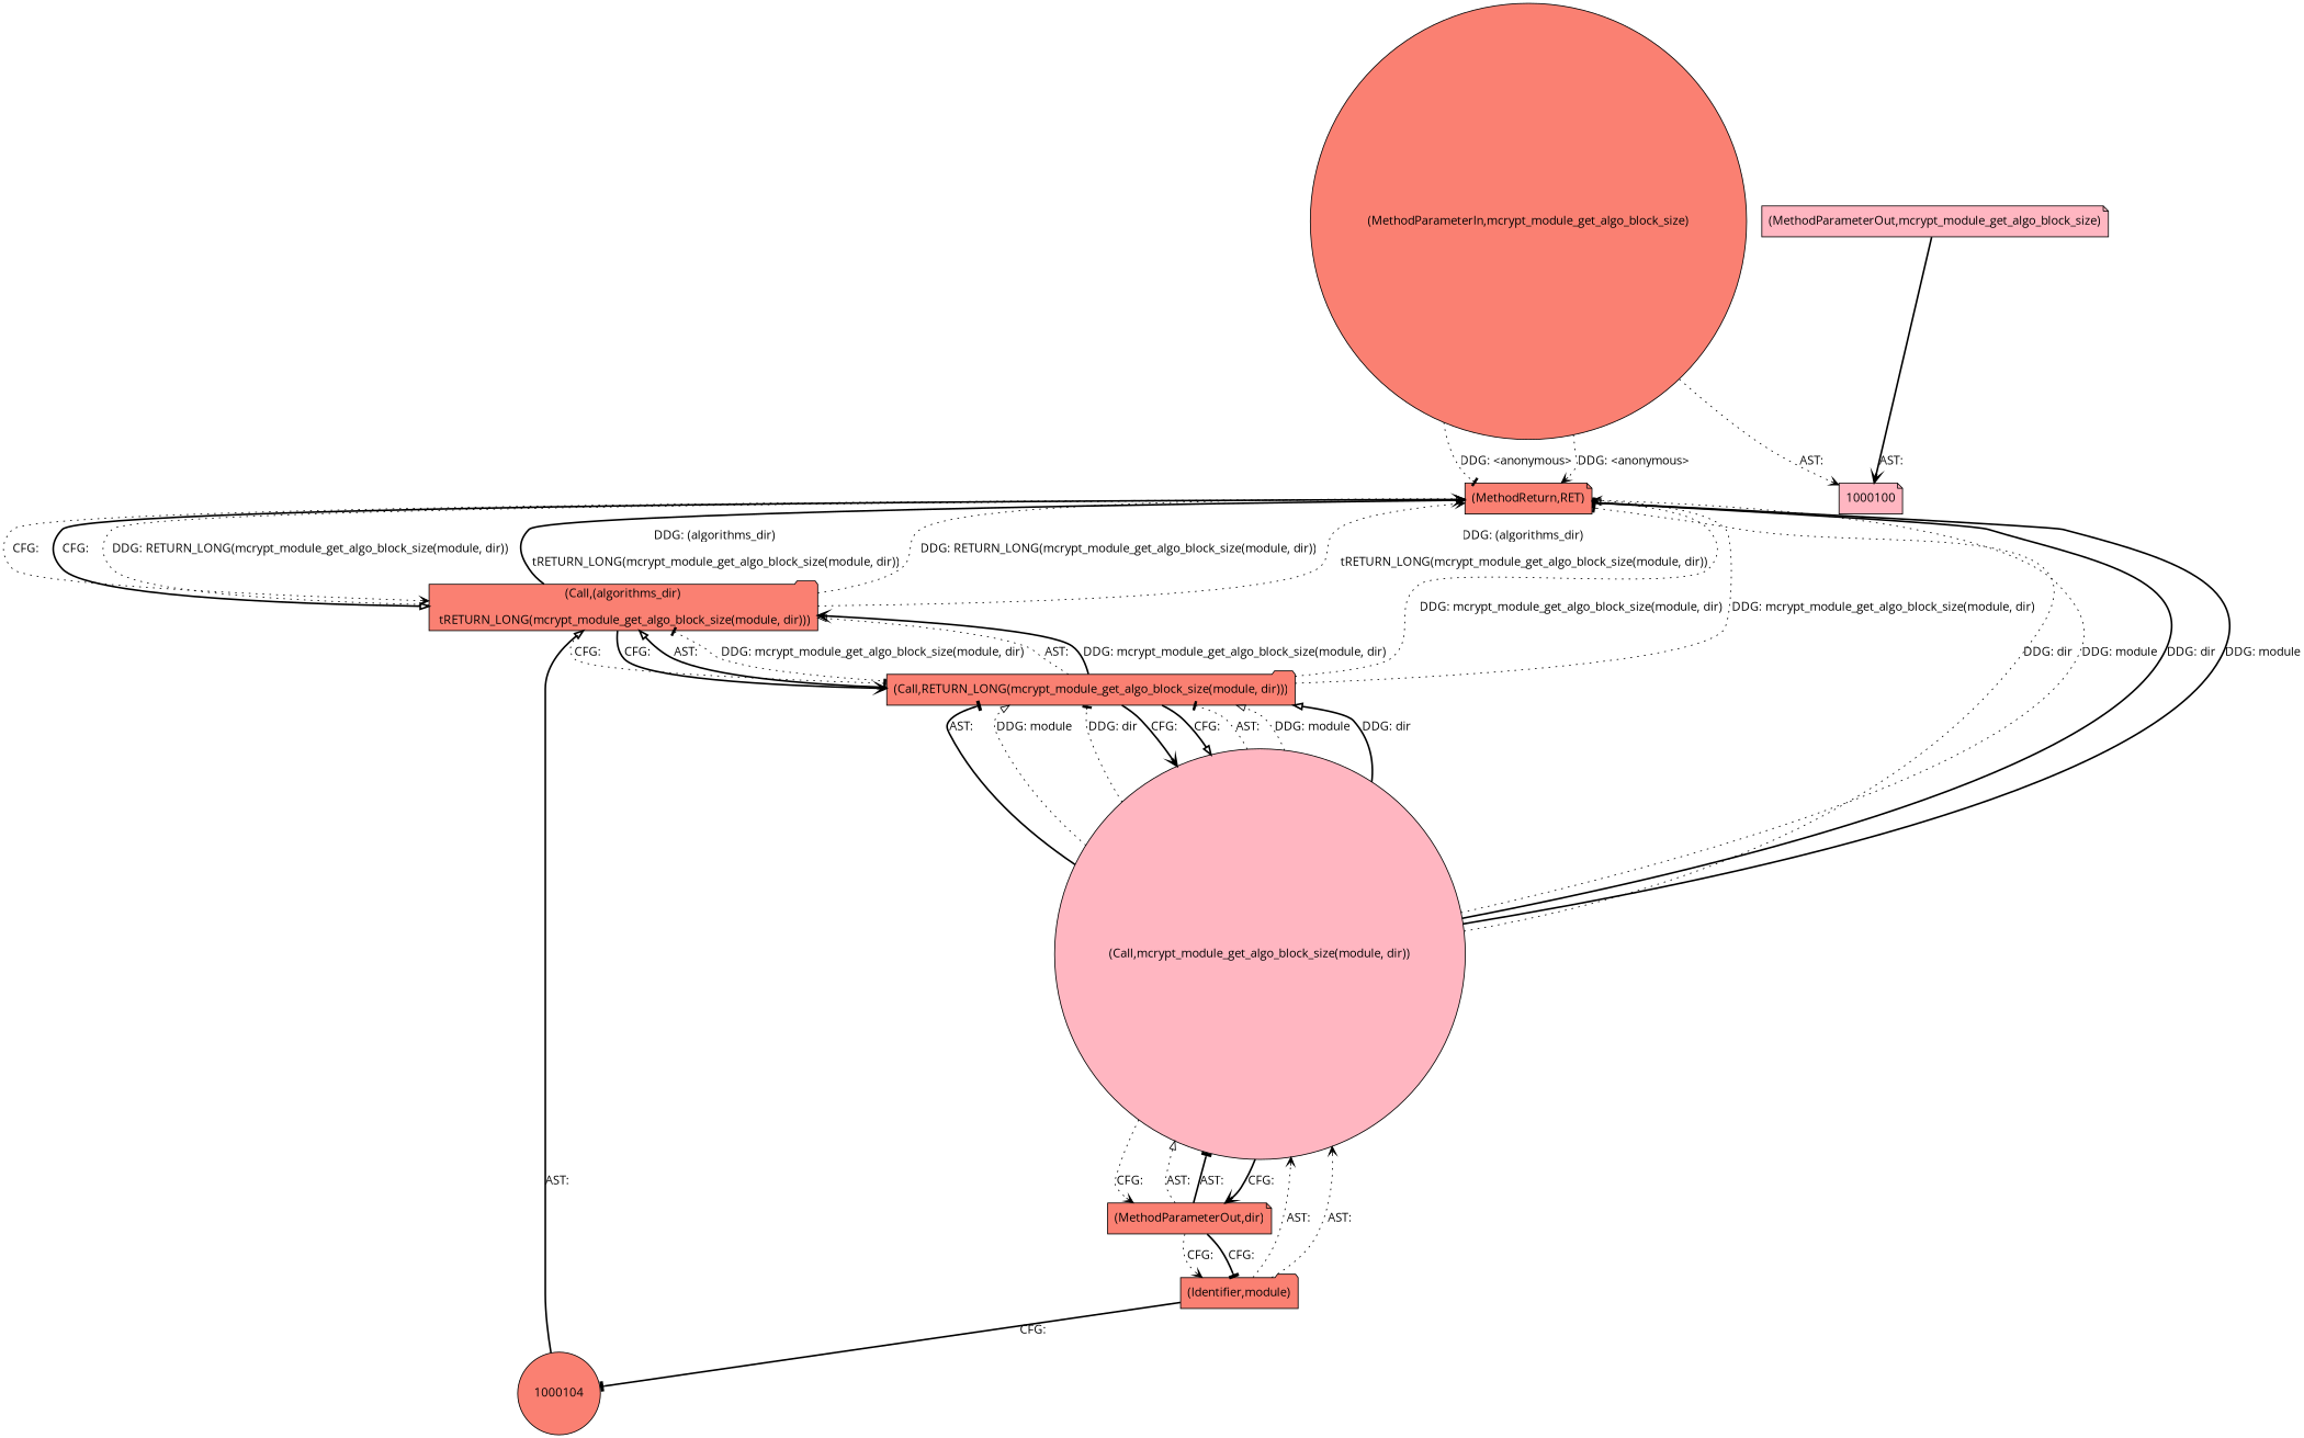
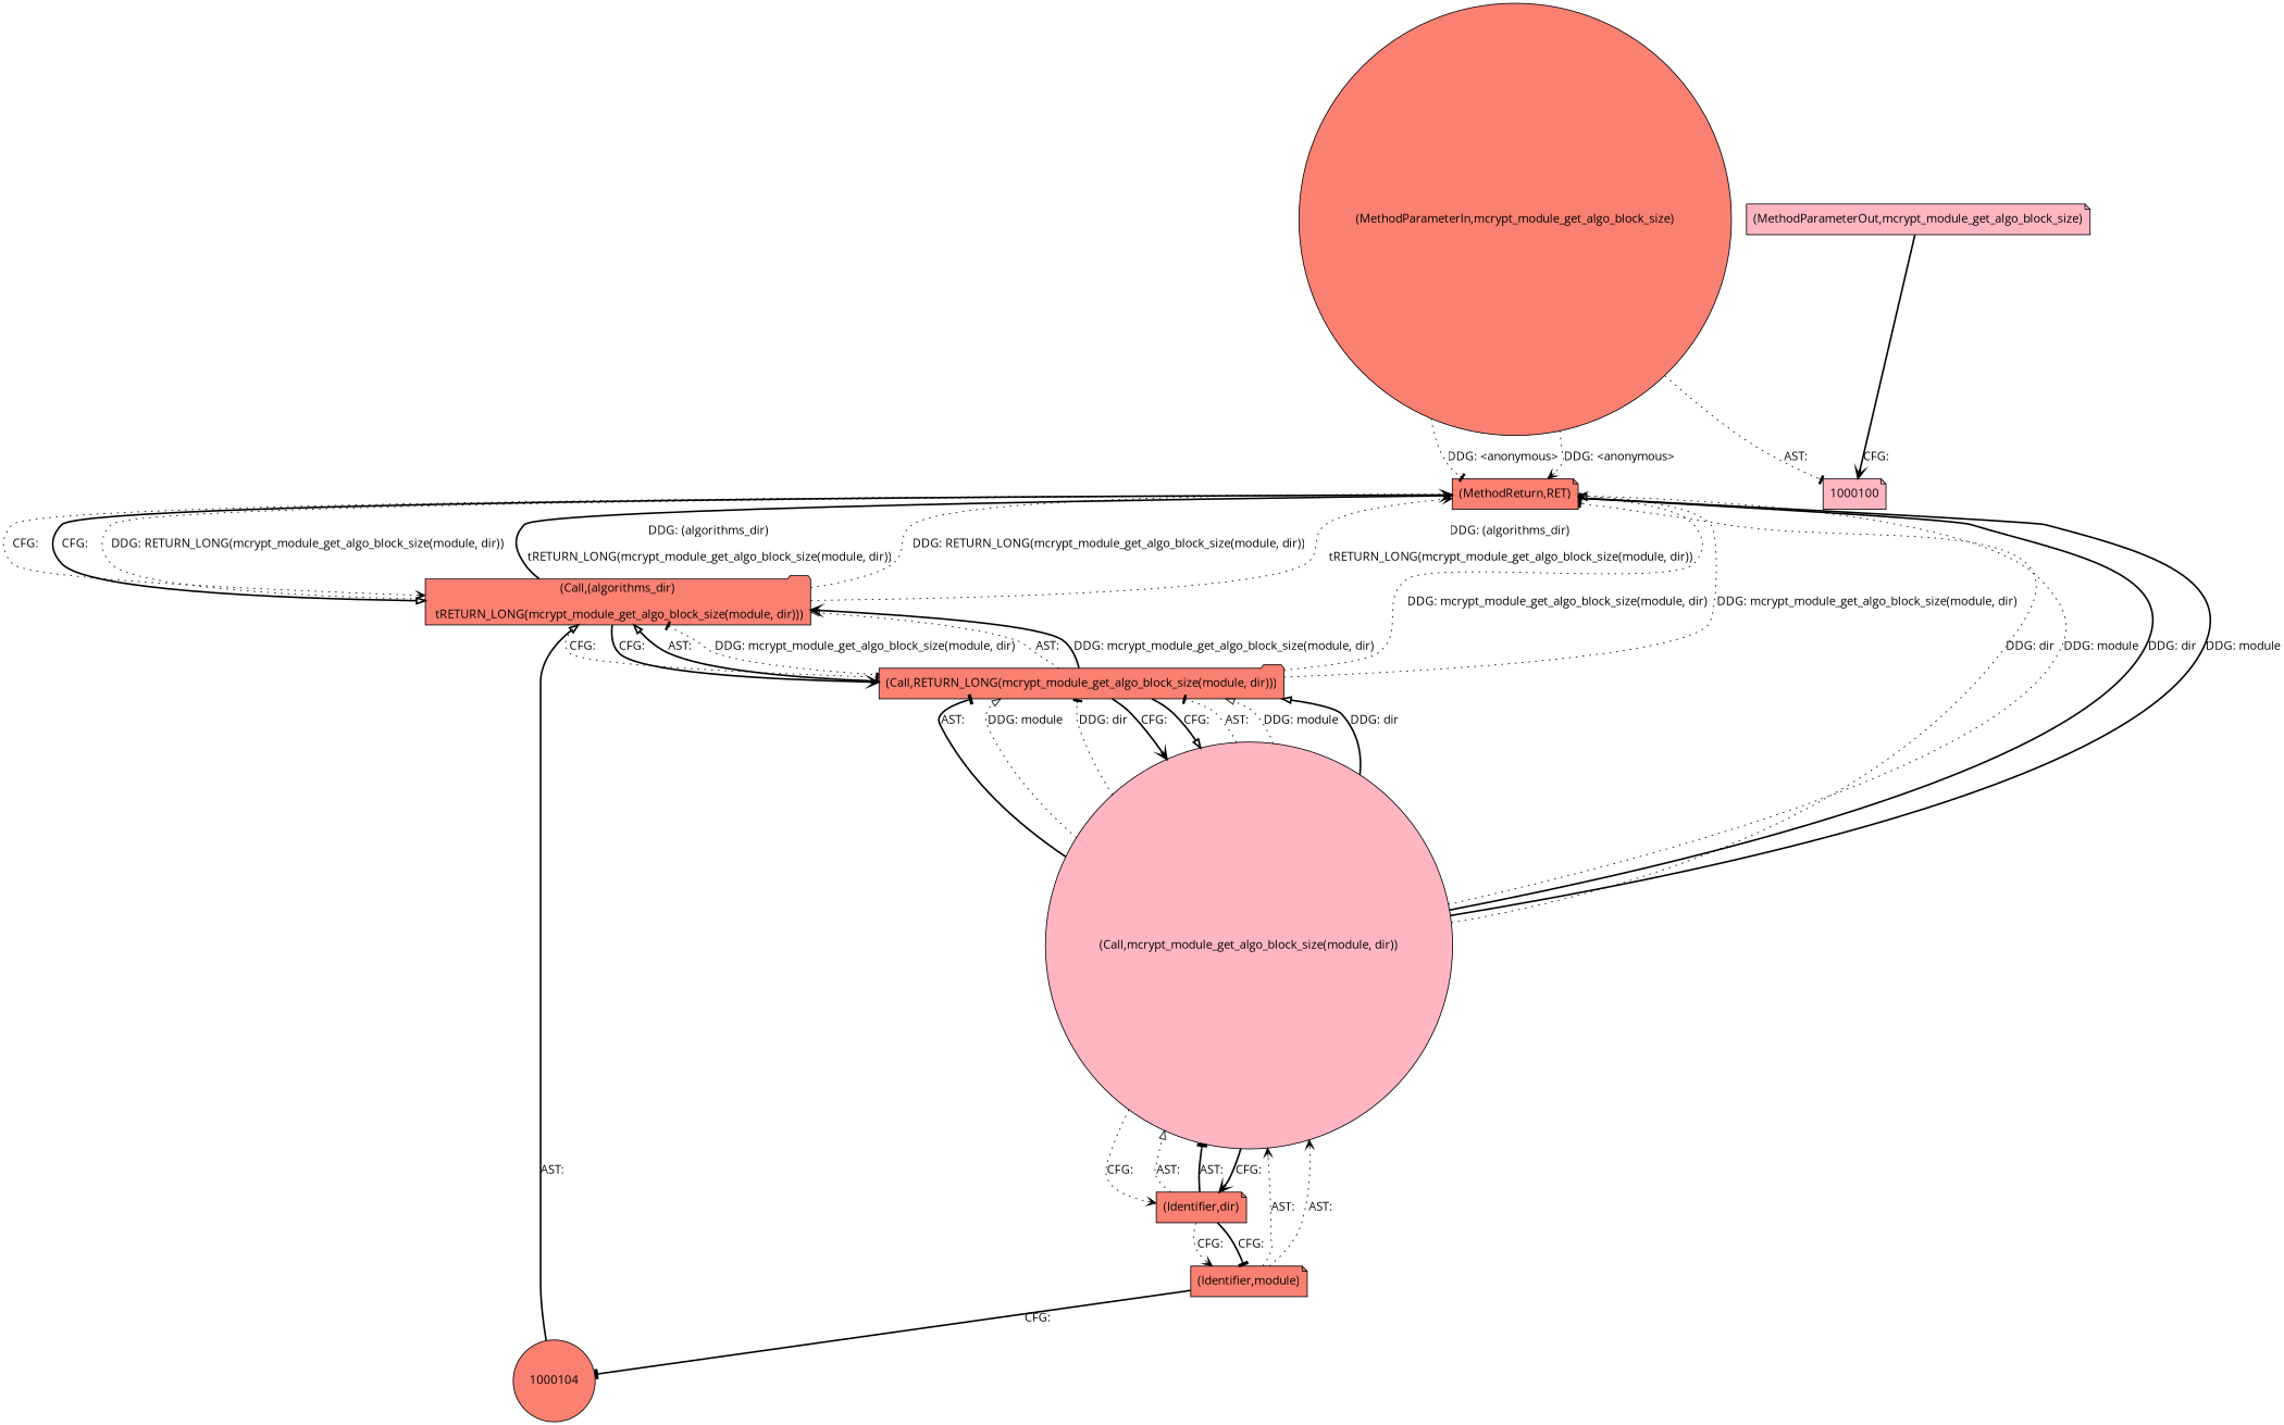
  digraph {
    fontname="Open Sans"
    node [fillcolor=salmon fontname="Open Sans" shape=note style=filled]
    edge [arrowhead=vee fontname="Open Sans" style=dotted]
    n1 [label="(MethodReturn,RET)"]
    n2 [label="(Call,(algorithms_dir)\n\n \tRETURN_LONG(mcrypt_module_get_algo_block_size(module, dir)))" shape=folder]
    n3 [label="(Call,RETURN_LONG(mcrypt_module_get_algo_block_size(module, dir)))" shape=folder]
    1000100 [fillcolor=lightpink]
    n5 [label="(MethodParameterIn,mcrypt_module_get_algo_block_size)" shape=circle]
    n6 [fillcolor=lightpink label="(MethodParameterOut,mcrypt_module_get_algo_block_size)"]
    n7 [fillcolor=lightpink label="(Call,mcrypt_module_get_algo_block_size(module, dir))" shape=circle]
-   n8 [label="(MethodParameterOut,dir)"]
-   n9 [label="(Identifier,module)" shape=folder]
+   n8 [label="(Identifier,dir)"]
+   n9 [label="(Identifier,module)"]
    1000104 [shape=circle]
    n1 -> n2 [label="CFG: "]
    n1 -> n2 [arrowhead=onormal label="CFG: " style=bold]
    n2 -> n1 [label="DDG: RETURN_LONG(mcrypt_module_get_algo_block_size(module, dir))"]
    n2 -> n1 [label="DDG: (algorithms_dir)\n\n \tRETURN_LONG(mcrypt_module_get_algo_block_size(module, dir))" style=bold]
    n2 -> n1 [arrowhead=onormal label="DDG: RETURN_LONG(mcrypt_module_get_algo_block_size(module, dir))"]
    n2 -> n1 [label="DDG: (algorithms_dir)\n\n \tRETURN_LONG(mcrypt_module_get_algo_block_size(module, dir))"]
    n2 -> n3 [arrowhead=tee label="CFG: "]
    n2 -> n3 [label="CFG: " style=bold]
    n3 -> n1 [arrowhead=onormal label="DDG: mcrypt_module_get_algo_block_size(module, dir)"]
    n3 -> n1 [arrowhead=onormal label="DDG: mcrypt_module_get_algo_block_size(module, dir)"]
    n3 -> n2 [arrowhead=onormal label="AST: " style=bold]
    n3 -> n2 [arrowhead=tee label="DDG: mcrypt_module_get_algo_block_size(module, dir)"]
    n3 -> n2 [arrowhead=onormal label="AST: "]
    n3 -> n2 [label="DDG: mcrypt_module_get_algo_block_size(module, dir)" style=bold]
    n3 -> n7 [label="CFG: " style=bold]
    n3 -> n7 [arrowhead=onormal label="CFG: " style=bold]
    n5 -> n1 [label="DDG: <anonymous>"]
    n5 -> n1 [arrowhead=tee label="DDG: <anonymous>"]
-   n5 -> 1000100 [label="AST: "]
-   n6 -> 1000100 [label="AST: " style=bold]
+   n5 -> 1000100 [arrowhead=tee label="AST: "]
+   n6 -> 1000100 [label="CFG: " style=bold]
    n7 -> n1 [arrowhead=tee label="DDG: dir"]
    n7 -> n1 [label="DDG: module"]
    n7 -> n1 [arrowhead=tee label="DDG: dir" style=bold]
    n7 -> n1 [arrowhead=tee label="DDG: module" style=bold]
    n7 -> n3 [arrowhead=tee label="AST: "]
    n7 -> n3 [arrowhead=onormal label="DDG: module"]
    n7 -> n3 [arrowhead=onormal label="DDG: dir" style=bold]
    n7 -> n3 [arrowhead=tee label="AST: " style=bold]
    n7 -> n3 [arrowhead=onormal label="DDG: module"]
    n7 -> n3 [arrowhead=tee label="DDG: dir"]
    n7 -> n8 [label="CFG: " style=bold]
    n7 -> n8 [label="CFG: "]
    n8 -> n7 [arrowhead=onormal label="AST: "]
    n8 -> n7 [arrowhead=tee label="AST: " style=bold]
    n8 -> n9 [arrowhead=tee label="CFG: " style=bold]
    n8 -> n9 [label="CFG: "]
    n9 -> n7 [label="AST: "]
    n9 -> n7 [label="AST: "]
    n9 -> 1000104 [arrowhead=tee label="CFG: " style=bold]
    1000104 -> n2 [arrowhead=onormal label="AST: " style=bold]
  }
